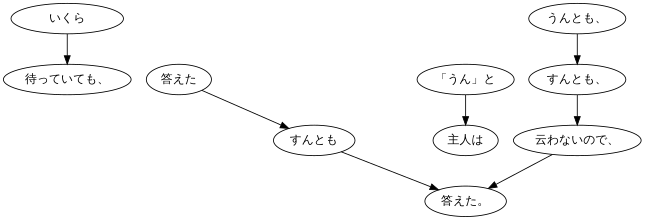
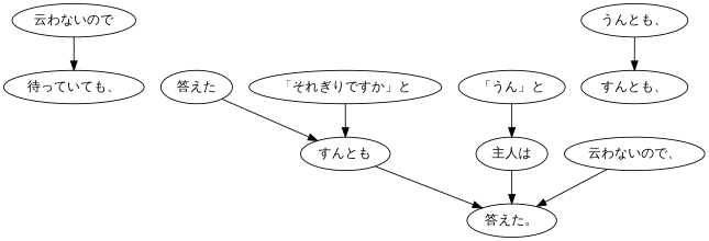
  digraph {
-   n1 [label="いくら"]
+   n1 [label="云わないので"]
    n2 [label="待っていても、"]
    n3 [label="云わないので、"]
    n4 [label="答えた。"]
    n5 [label="うんとも、"]
    n6 [label="すんとも、"]
    n7 [label="すんとも"]
    n8 [label="答えた"]
+   n9 [label="「それぎりですか」と"]
    n10 [label="主人は"]
    n11 [label="「うん」と"]
    n1 -> n2
    n3 -> n4
    n5 -> n6
-   n6 -> n3
    n7 -> n4
    n8 -> n7
+   n9 -> n7
+   n10 -> n4
    n11 -> n10
  }
